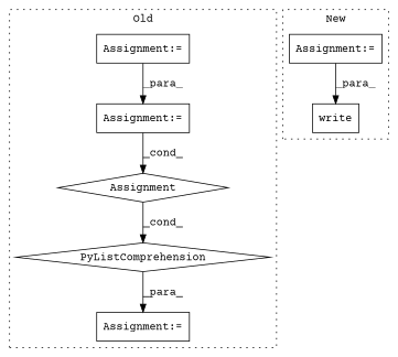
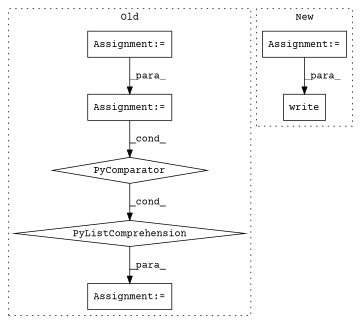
  digraph {
    fontname="Courier Prime"
    node [a=7 fontname="Courier Prime" l=20 s=1823 shape=box]
    edge [fontname="Courier Prime"]
    n1 [a=109 l=95 label=PyListComprehension s=1756 shape=diamond]
-   n2 [a=113 label=Assignment shape=diamond]
+   n2 [a=113 label=PyComparator shape=diamond]
    n3 [l=1 label="Assignment:=" s=987]
    n4 [l=12 label="Assignment:=" s=1744]
    n5 [label="Assignment:="]
    n6 [a=32 l="6,1" label=write s="1401,1437"]
    n7 [l=1 label="Assignment:=" s=1322]
    subgraph cluster_1 {
      label=Old
      style=dotted
      n1
      n2
      n3
      n4
      n5
    }
    subgraph cluster_2 {
      label=New
      style=dotted
      n6
      n7
    }
    n1 -> n4 [label=_para_]
    n2 -> n1 [label=_cond_]
    n3 -> n5 [label=_para_]
    n5 -> n2 [label=_cond_]
    n7 -> n6 [label=_para_]
  }
